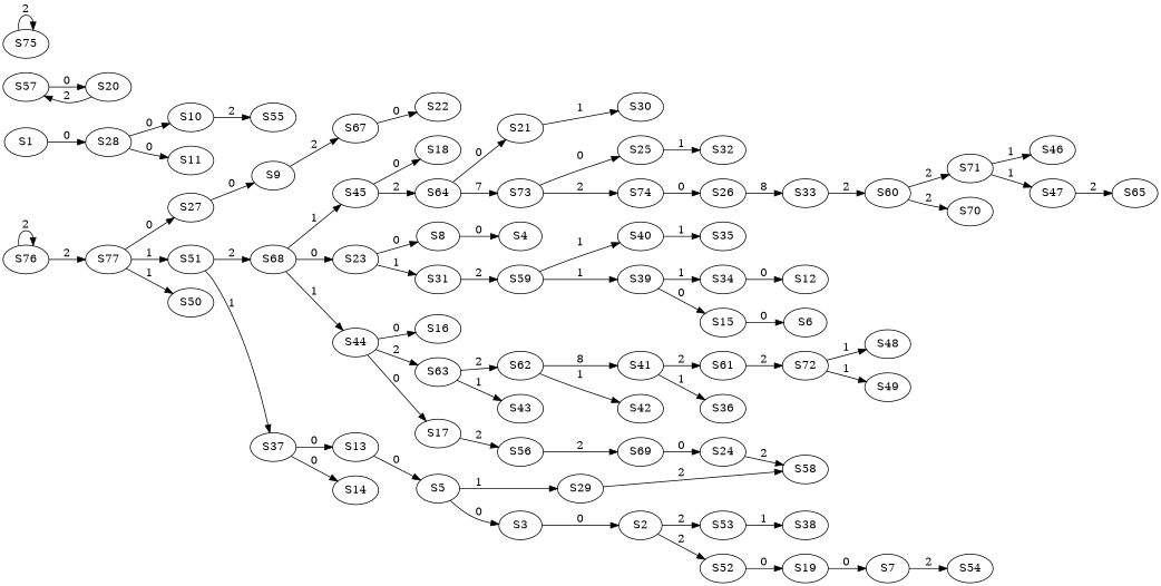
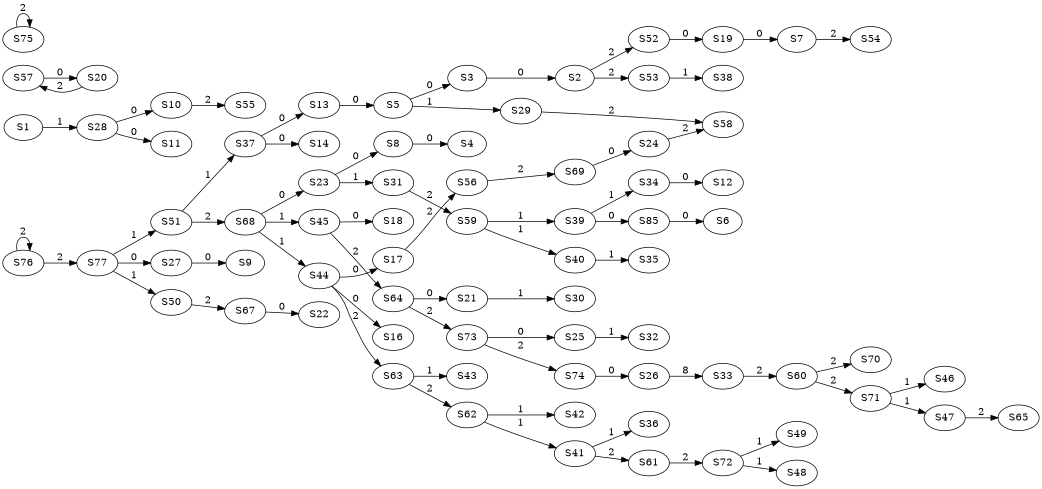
  strict digraph {
    rankdir=LR
    S3
    S2
    S52
    S53
    S19
    S38
    S5
    S29
    S58
    S8
    S4
    S13
-   S15
+   S15 [label=S85]
    S6
    S7
    S54
    S23
    S31
    S59
    S27
    S9
    S28
    S10
    S11
    S55
    S34
    S12
    S37
    S14
    S39
    S44
    S16
    S17
    S63
    S56
    S62
    S43
    S69
    S45
    S18
    S64
    S21
    S73
    S57
    S20
    S30
    S25
    S74
    S67
    S22
    S68
    S24
    S32
    S26
    S33
    S60
    S77
    S51
    S50
    S1
    S40
    S71
    S70
    S35
    S41
    S36
    S61
    S72
    S42
    S46
    S47
    S65
    S48
    S49
    S75
    S76
    S3 -> S2 [label=0]
    S2 -> S52 [label=2]
    S2 -> S53 [label=2]
    S52 -> S19 [label=0]
    S53 -> S38 [label=1]
    S19 -> S7 [label=0]
    S5 -> S3 [label=0]
    S5 -> S29 [label=1]
    S29 -> S58 [label=2]
    S8 -> S4 [label=0]
    S13 -> S5 [label=0]
    S15 -> S6 [label=0]
    S7 -> S54 [label=2]
    S23 -> S8 [label=0]
    S23 -> S31 [label=1]
    S31 -> S59 [label=2]
    S59 -> S39 [label=1]
    S59 -> S40 [label=1]
    S27 -> S9 [label=0]
    S28 -> S10 [label=0]
    S28 -> S11 [label=0]
    S10 -> S55 [label=2]
    S34 -> S12 [label=0]
    S37 -> S13 [label=0]
    S37 -> S14 [label=0]
    S39 -> S15 [label=0]
    S39 -> S34 [label=1]
    S44 -> S16 [label=0]
    S44 -> S17 [label=0]
    S44 -> S63 [label=2]
    S17 -> S56 [label=2]
    S63 -> S62 [label=2]
    S63 -> S43 [label=1]
    S56 -> S69 [label=2]
-   S62 -> S41 [label=8]
+   S62 -> S41 [label=1]
    S62 -> S42 [label=1]
    S69 -> S24 [label=0]
    S45 -> S18 [label=0]
    S45 -> S64 [label=2]
    S64 -> S21 [label=0]
-   S64 -> S73 [label=7]
+   S64 -> S73 [label=2]
    S21 -> S30 [label=1]
    S73 -> S25 [label=0]
    S73 -> S74 [label=2]
    S57 -> S20 [label=0]
    S20 -> S57 [label=2]
    S25 -> S32 [label=1]
    S74 -> S26 [label=0]
    S67 -> S22 [label=0]
    S68 -> S23 [label=0]
    S68 -> S44 [label=1]
    S68 -> S45 [label=1]
    S24 -> S58 [label=2]
    S26 -> S33 [label=8]
    S33 -> S60 [label=2]
    S60 -> S71 [label=2]
    S60 -> S70 [label=2]
    S77 -> S27 [label=0]
    S77 -> S51 [label=1]
    S77 -> S50 [label=1]
    S51 -> S37 [label=1]
    S51 -> S68 [label=2]
-   S9 -> S67 [label=2]
-   S1 -> S28 [label=0]
+   S50 -> S67 [label=2]
+   S1 -> S28 [label=1]
    S40 -> S35 [label=1]
    S71 -> S46 [label=1]
    S71 -> S47 [label=1]
    S41 -> S36 [label=1]
    S41 -> S61 [label=2]
    S61 -> S72 [label=2]
    S72 -> S48 [label=1]
    S72 -> S49 [label=1]
    S47 -> S65 [label=2]
    S75 -> S75 [label=2]
    S76 -> S77 [label=2]
    S76 -> S76 [label=2]
  }
